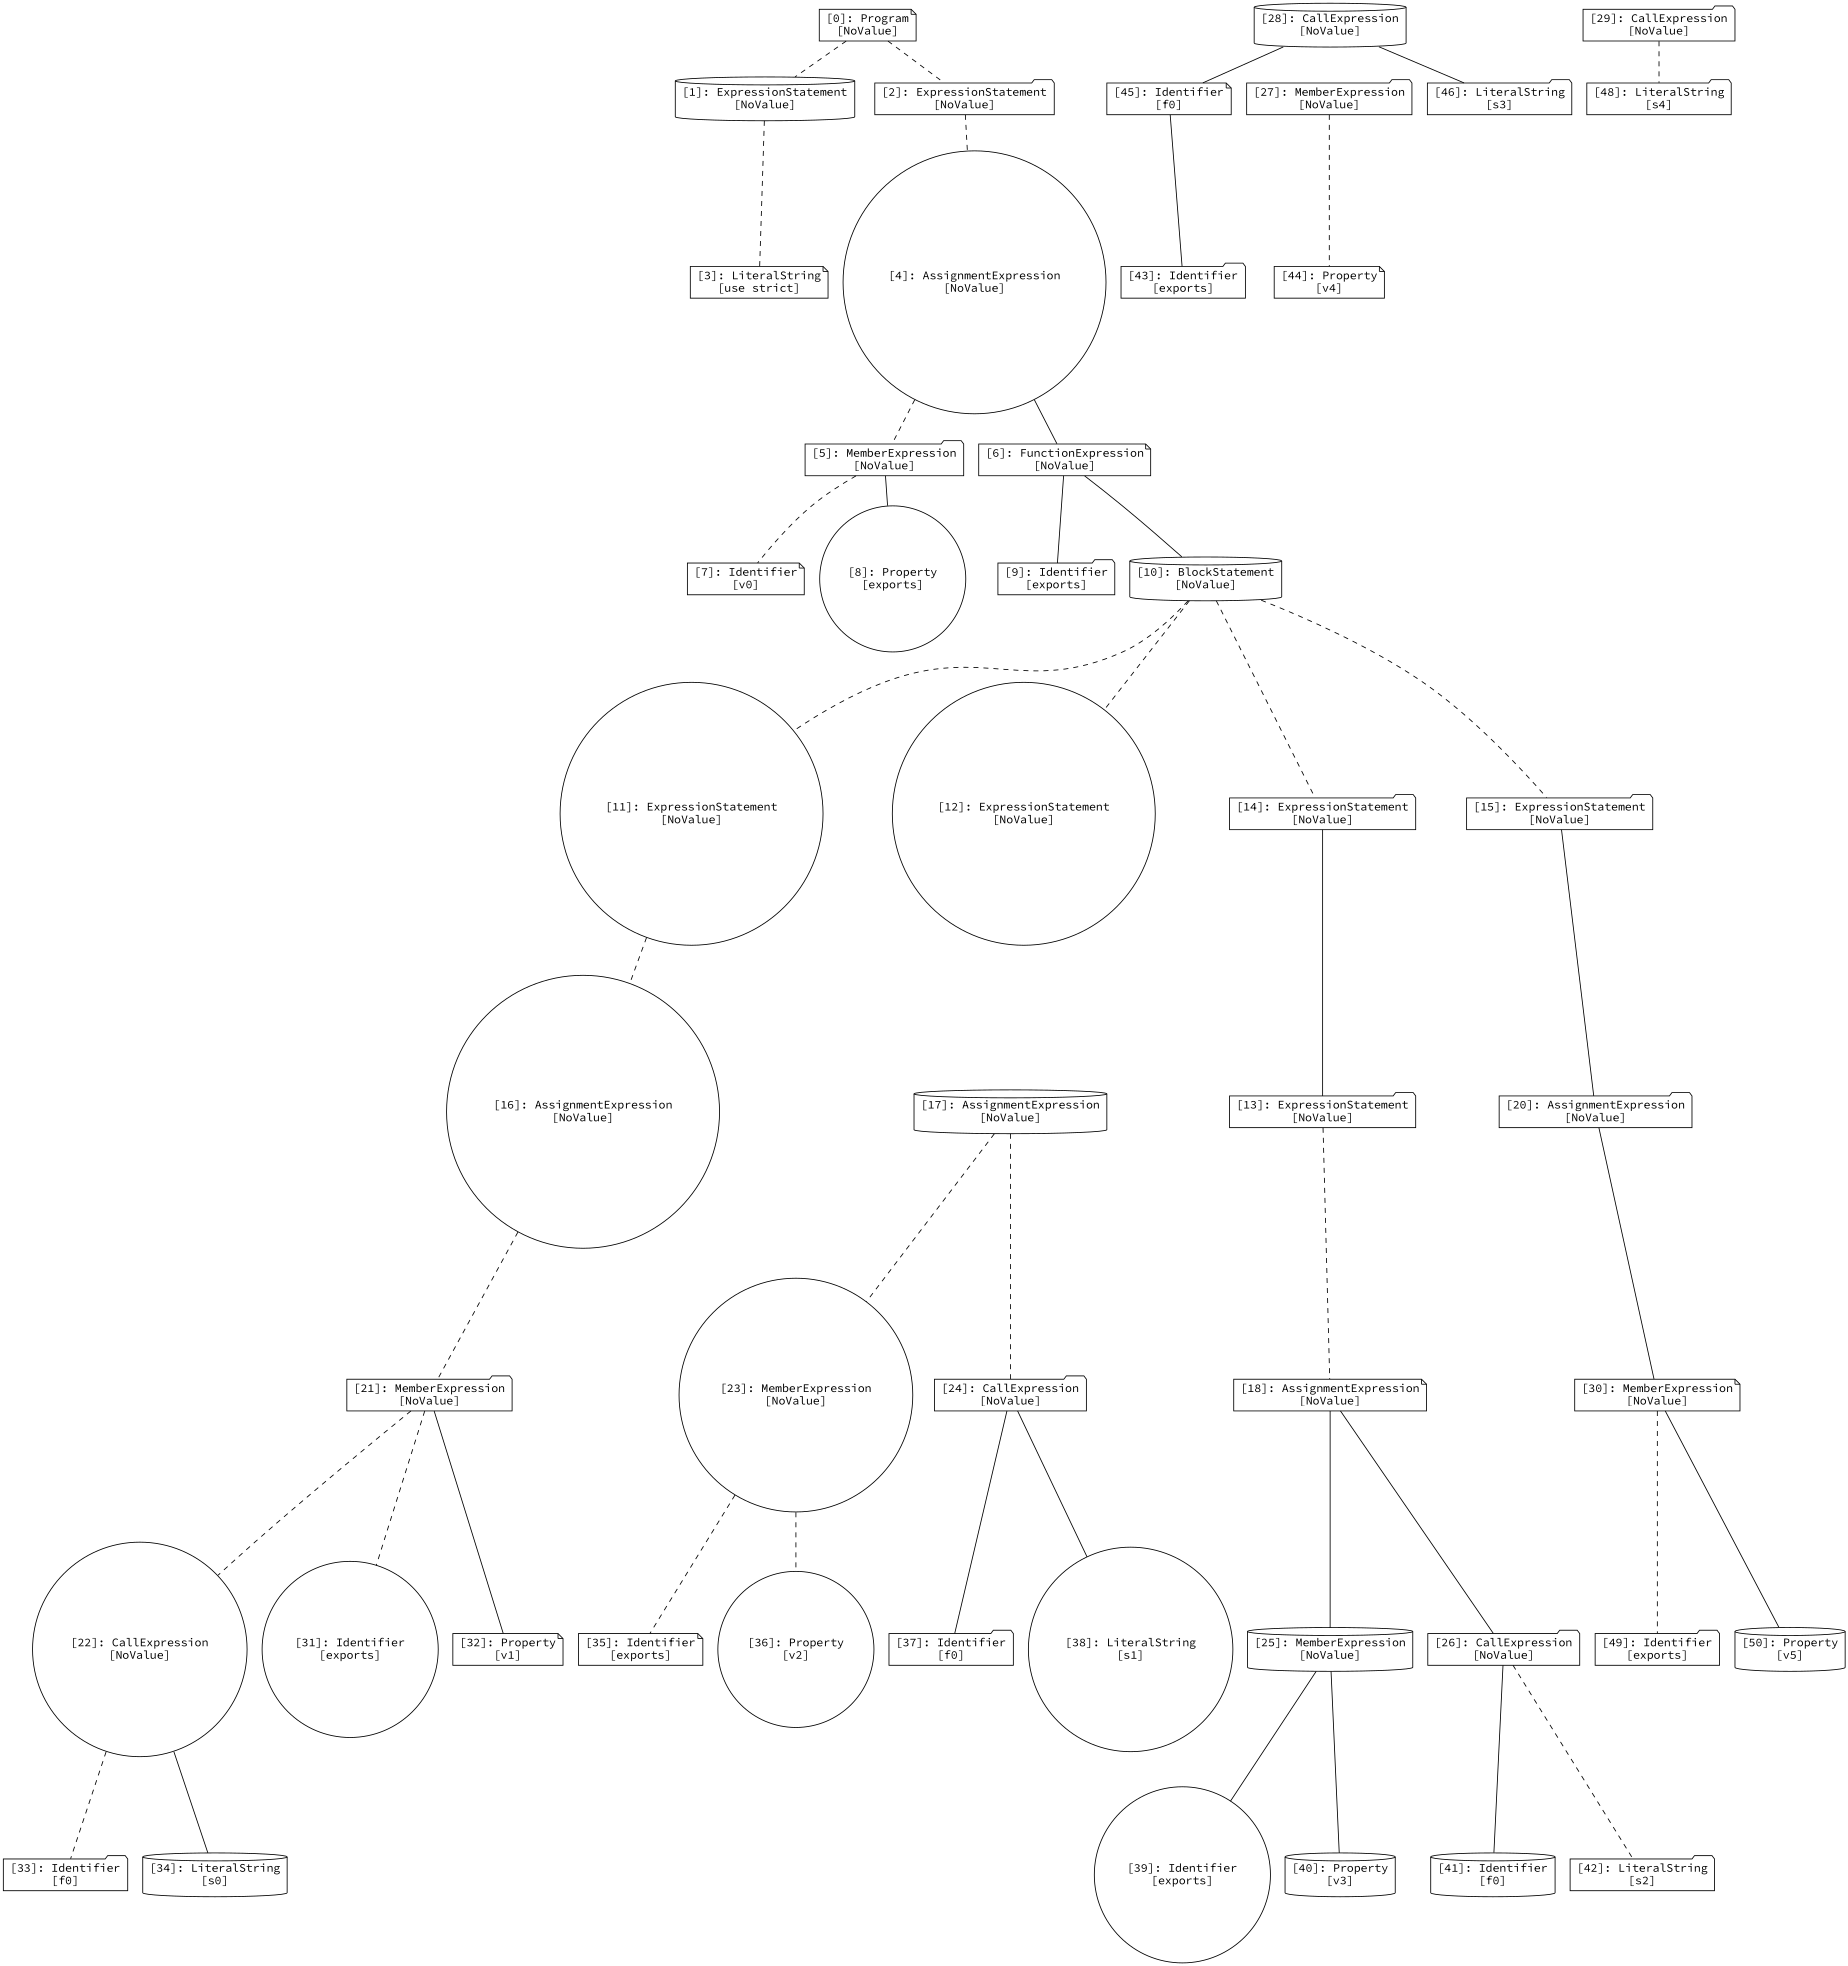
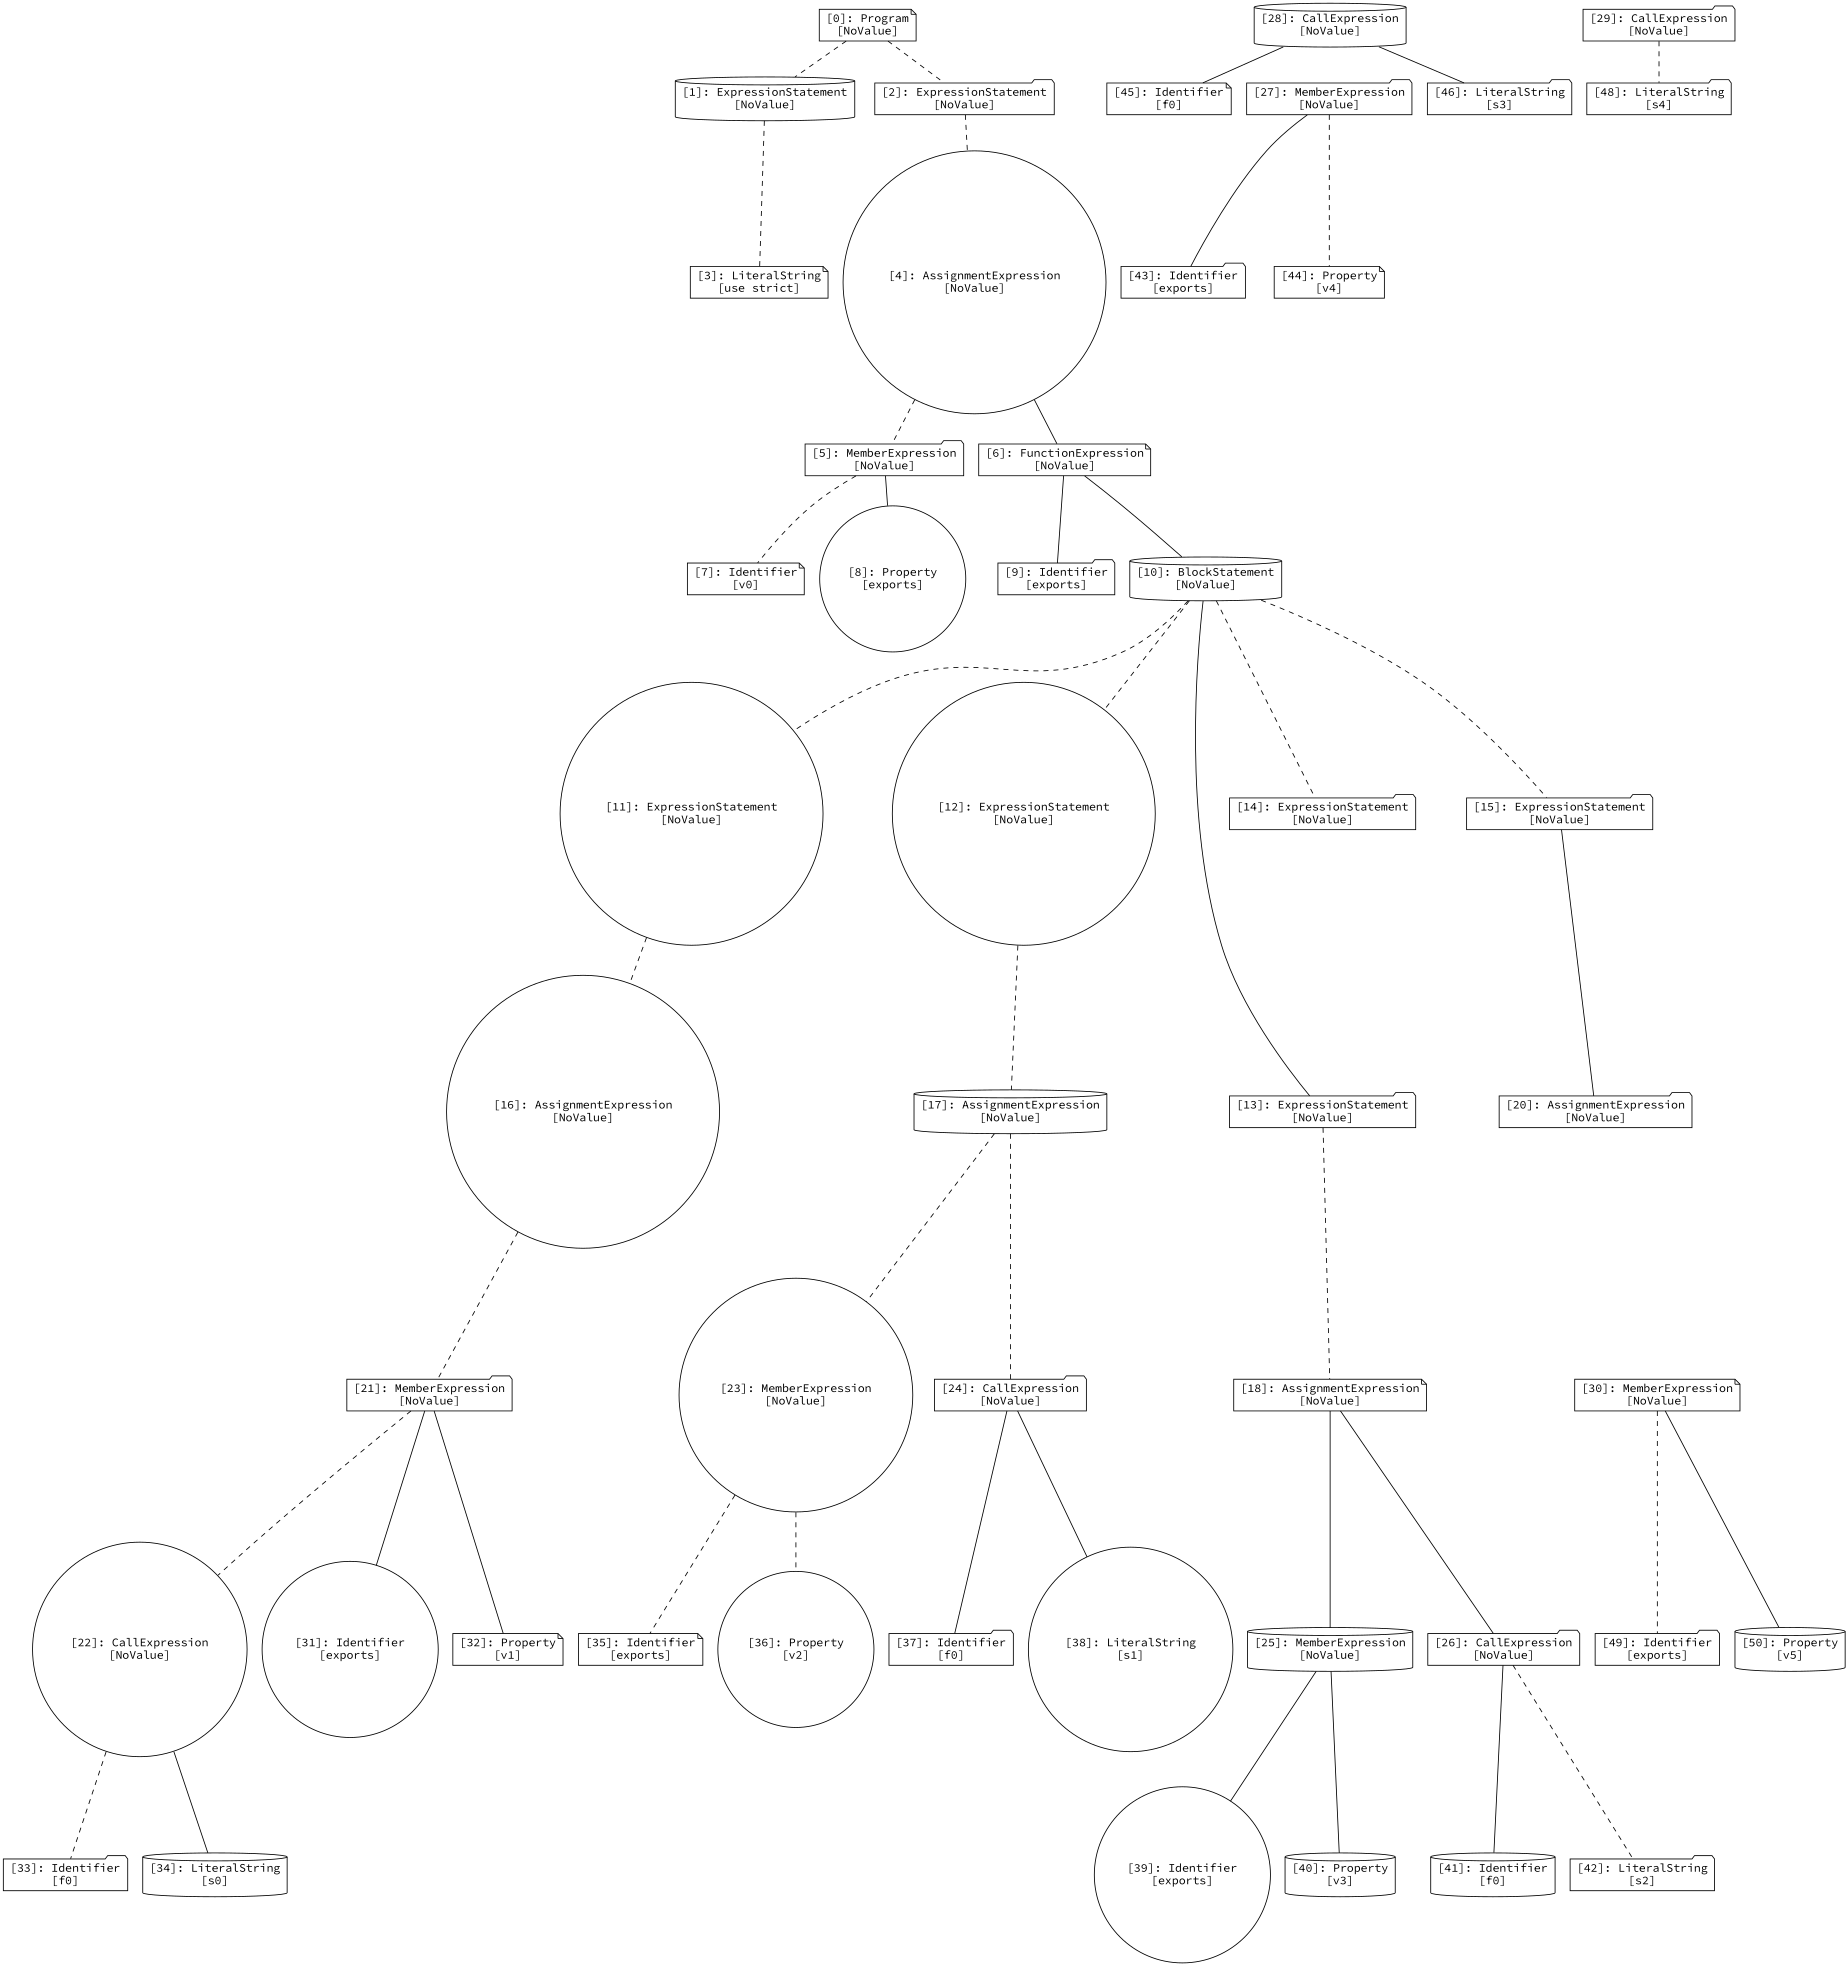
  graph {
    fontname="Source Code Pro"
    node [fontname="Source Code Pro" shape=folder]
    edge [fontname="Source Code Pro" style=dashed]
    n1 [label="[0]: Program\n[NoValue]" shape=note]
    n2 [label="[1]: ExpressionStatement\n[NoValue]" shape=cylinder]
    n3 [label="[2]: ExpressionStatement\n[NoValue]"]
    n4 [label="[3]: LiteralString\n[use strict]" shape=note]
    n5 [label="[4]: AssignmentExpression\n[NoValue]" shape=circle]
    n6 [label="[5]: MemberExpression\n[NoValue]"]
    n7 [label="[6]: FunctionExpression\n[NoValue]" shape=note]
    n8 [label="[7]: Identifier\n[v0]" shape=note]
    n9 [label="[8]: Property\n[exports]" shape=circle]
    n10 [label="[9]: Identifier\n[exports]"]
    n11 [label="[10]: BlockStatement\n[NoValue]" shape=cylinder]
    n12 [label="[11]: ExpressionStatement\n[NoValue]" shape=circle]
    n13 [label="[12]: ExpressionStatement\n[NoValue]" shape=circle]
    n14 [label="[13]: ExpressionStatement\n[NoValue]"]
    n15 [label="[14]: ExpressionStatement\n[NoValue]"]
    n16 [label="[15]: ExpressionStatement\n[NoValue]"]
    n17 [label="[16]: AssignmentExpression\n[NoValue]" shape=circle]
    n18 [label="[17]: AssignmentExpression\n[NoValue]" shape=cylinder]
    n19 [label="[18]: AssignmentExpression\n[NoValue]" shape=note]
    n20 [label="[20]: AssignmentExpression\n[NoValue]"]
    n21 [label="[21]: MemberExpression\n[NoValue]"]
    n22 [label="[23]: MemberExpression\n[NoValue]" shape=circle]
    n23 [label="[24]: CallExpression\n[NoValue]"]
    n24 [label="[25]: MemberExpression\n[NoValue]" shape=cylinder]
    n25 [label="[26]: CallExpression\n[NoValue]"]
    n26 [label="[30]: MemberExpression\n[NoValue]" shape=note]
    n27 [label="[22]: CallExpression\n[NoValue]" shape=circle]
    n28 [label="[31]: Identifier\n[exports]" shape=circle]
    n29 [label="[32]: Property\n[v1]" shape=note]
    n30 [label="[33]: Identifier\n[f0]"]
    n31 [label="[34]: LiteralString\n[s0]" shape=cylinder]
    n32 [label="[35]: Identifier\n[exports]" shape=note]
    n33 [label="[36]: Property\n[v2]" shape=circle]
    n34 [label="[37]: Identifier\n[f0]"]
    n35 [label="[38]: LiteralString\n[s1]" shape=circle]
    n36 [label="[39]: Identifier\n[exports]" shape=circle]
    n37 [label="[40]: Property\n[v3]" shape=cylinder]
    n38 [label="[41]: Identifier\n[f0]" shape=cylinder]
    n39 [label="[42]: LiteralString\n[s2]"]
    n40 [label="[27]: MemberExpression\n[NoValue]"]
    n41 [label="[43]: Identifier\n[exports]"]
    n42 [label="[44]: Property\n[v4]" shape=note]
    n43 [label="[28]: CallExpression\n[NoValue]" shape=cylinder]
    n44 [label="[45]: Identifier\n[f0]" shape=note]
    n45 [label="[46]: LiteralString\n[s3]"]
    n46 [label="[29]: CallExpression\n[NoValue]"]
    n47 [label="[48]: LiteralString\n[s4]"]
    n48 [label="[49]: Identifier\n[exports]"]
    n49 [label="[50]: Property\n[v5]" shape=cylinder]
    n1 -- n2
    n1 -- n3
    n2 -- n4
    n3 -- n5
    n5 -- n6
    n5 -- n7 [style=solid]
    n6 -- n8
    n6 -- n9 [style=solid]
    n7 -- n10 [style=solid]
    n7 -- n11 [style=solid]
    n11 -- n12
    n11 -- n13
-   n15 -- n14 [style=solid]
+   n11 -- n14 [style=solid]
    n11 -- n15
    n11 -- n16
    n12 -- n17
+   n13 -- n18
    n14 -- n19
    n16 -- n20 [style=solid]
    n17 -- n21
    n18 -- n22
    n18 -- n23
    n19 -- n24 [style=solid]
    n19 -- n25 [style=solid]
-   n20 -- n26 [style=solid]
    n21 -- n27
-   n21 -- n28
+   n21 -- n28 [style=solid]
    n21 -- n29 [style=solid]
    n22 -- n32
    n22 -- n33
    n23 -- n34 [style=solid]
    n23 -- n35 [style=solid]
    n24 -- n36 [style=solid]
    n24 -- n37 [style=solid]
    n25 -- n38 [style=solid]
    n25 -- n39
    n26 -- n48
    n26 -- n49 [style=solid]
    n27 -- n30
    n27 -- n31 [style=solid]
-   n44 -- n41 [style=solid]
+   n40 -- n41 [style=solid]
    n40 -- n42
    n43 -- n44 [style=solid]
    n43 -- n45 [style=solid]
    n46 -- n47
  }
